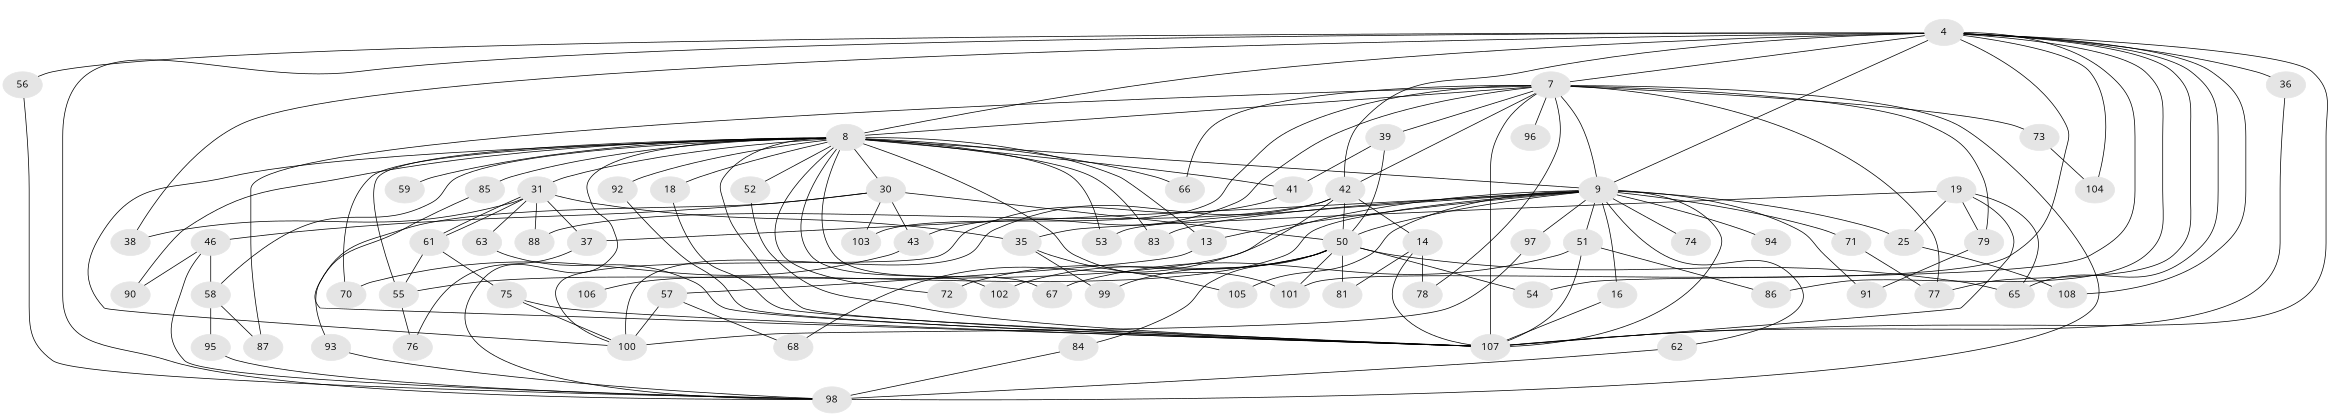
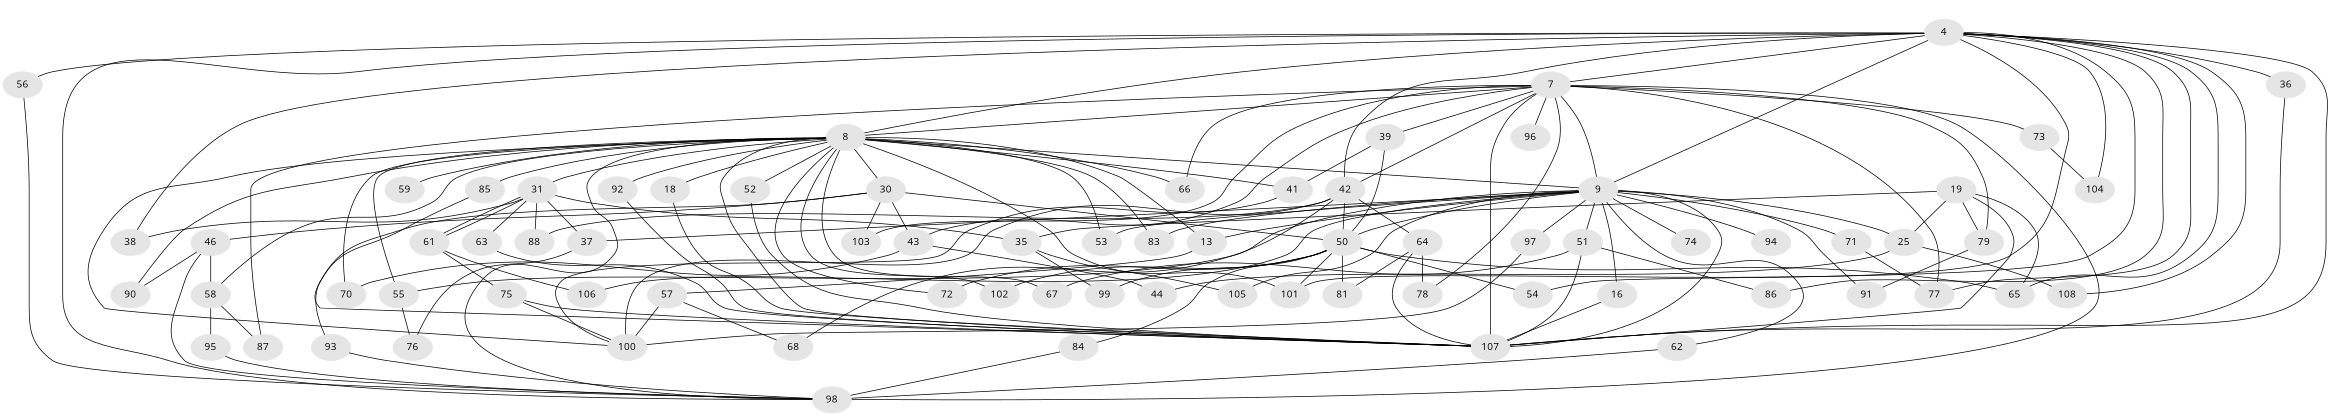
  graph {
    fontname="Open Sans"
    node [color=gray90 fontname="Open Sans" style=filled]
    edge [fontname="Open Sans"]
    4 [super="+2"]
    7 [super="+5"]
    8 [super="+1"]
    9 [super="+6"]
    36
    38
    42 [super="+17"]
    54
    56
    65 [super="+49"]
    77 [super="+29"]
    86
    98 [super="+33+60"]
    101 [super="+23+69"]
    104
    107 [super="+80+10"]
    108 [super="+89"]
    39
    43
    66
    73
    78
    79
    87
    96 [super="+14"]
    103
    41 [super="+26"]
    13
    18
    30 [super="+22"]
    31 [super="+28"]
    52
    53
    55
    58
    59 [super="+40"]
    67
    70
    72 [super="+45"]
    83
    85
    90
    92
    100 [super="+82"]
    102
    16
    25
    37 [super="+32"]
    50 [super="+24"]
    51 [super="+34"]
    62
    71
    74
    91
    94
    97
    105
    106
    88
-   64 [label=14]
+   64
    68
+   44
    57
    46
    93
    35
    61
    63
    76
    95
    99
    81
    84
    19
    75
    4 -- 7 [weight=4]
    4 -- 8 [weight=4]
    4 -- 9 [weight=4]
    4 -- 36
    4 -- 38
    4 -- 42
    4 -- 54
    4 -- 56
    4 -- 65
    4 -- 77
    4 -- 86
    4 -- 98
    4 -- 101
    4 -- 104
    4 -- 107 [weight=5]
    4 -- 108 [weight=2]
    7 -- 8 [weight=4]
    7 -- 9 [weight=4]
    7 -- 42 [weight=2]
    7 -- 77 [weight=2]
    7 -- 98 [weight=4]
    7 -- 107 [weight=4]
    7 -- 39
    7 -- 43
    7 -- 66
    7 -- 73 [weight=2]
    7 -- 78
    7 -- 79
    7 -- 87
    7 -- 96 [weight=3]
    7 -- 103
    8 -- 9 [weight=4]
    8 -- 98
    8 -- 101 [weight=2]
    8 -- 107 [weight=7]
    8 -- 66
    8 -- 41 [weight=3]
    8 -- 13
    8 -- 18
    8 -- 30 [weight=3]
    8 -- 31 [weight=2]
    8 -- 52
    8 -- 53
    8 -- 55
    8 -- 58
    8 -- 59 [weight=2]
    8 -- 67
    8 -- 70
    8 -- 72 [weight=2]
    8 -- 83
    8 -- 85
    8 -- 90
    8 -- 92
    8 -- 100
    8 -- 102
    9 -- 107 [weight=5]
    9 -- 13
    9 -- 53
    9 -- 55
    9 -- 83
    9 -- 16
    9 -- 25
    9 -- 37 [weight=2]
    9 -- 50
    9 -- 51 [weight=2]
    9 -- 62
    9 -- 71
    9 -- 74 [weight=2]
    9 -- 91
    9 -- 94 [weight=2]
    9 -- 97
    9 -- 105
    9 -- 106
    36 -- 107
    42 -- 100 [weight=2]
    42 -- 50
    42 -- 88
    42 -- 64
    42 -- 68
    56 -- 98
    39 -- 41
    39 -- 50
    43 -- 70
+   43 -- 44
    73 -- 104
    79 -- 91
    41 -- 100
    13 -- 57
    18 -- 107
    30 -- 43
    30 -- 103
    30 -- 50
    30 -- 46
    30 -- 93
    31 -- 38
    31 -- 37
    31 -- 88
    31 -- 35
    31 -- 61
    31 -- 61
    31 -- 63
    52 -- 107
    55 -- 76
    58 -- 87
    58 -- 95
    85 -- 107
    92 -- 107
    16 -- 107
    25 -- 108
+   25 -- 44
    37 -- 76
    50 -- 54
    50 -- 65
    50 -- 101
    50 -- 72
    50 -- 102
    50 -- 99
    50 -- 81
    50 -- 84
    51 -- 86
    51 -- 107
    51 -- 67
    62 -- 98
    71 -- 77
    97 -- 100
    64 -- 107
    64 -- 78
    64 -- 81
    57 -- 100
    57 -- 68
    46 -- 98
    46 -- 58
    46 -- 90
    93 -- 98
    35 -- 105
    35 -- 99
-   61 -- 55
+   61 -- 106
    61 -- 75
    63 -- 107
    95 -- 98
    84 -- 98
    19 -- 65
    19 -- 107 [weight=2]
    19 -- 79
    19 -- 25
    19 -- 35
    75 -- 107
    75 -- 100
  }
